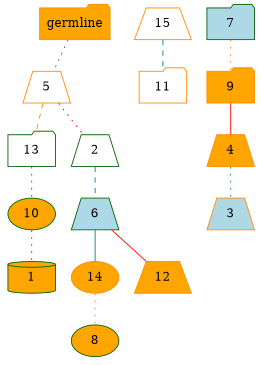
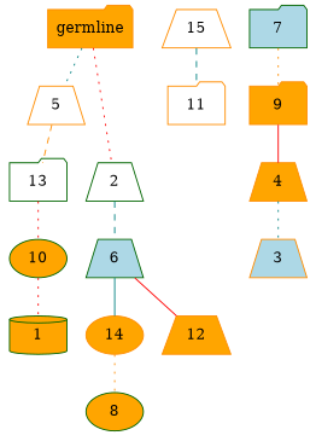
  graph {
    rankdir=UD
    splines=line
    node [color=darkorange fillcolor=orange shape=trapezium style=filled]
    edge [color=teal style=dotted]
    n1 [label=germline shape=folder]
    n2 [fillcolor=white label=5]
    n3 [color=darkgreen fillcolor=white label=13 shape=folder]
    n4 [color=darkgreen fillcolor=white label=2]
    n5 [color=darkgreen label=10 shape=ellipse]
    n6 [color=darkgreen fillcolor=lightblue label=6]
    n7 [color=darkgreen label=1 shape=cylinder]
    n8 [label=14 shape=ellipse]
    n9 [label=12]
    n10 [color=darkgreen label=8 shape=ellipse]
    n11 [fillcolor=white label=15]
    n12 [fillcolor=white label=11 shape=folder]
    n13 [color=darkgreen fillcolor=lightblue label=7 shape=folder]
    n14 [label=9 shape=folder]
    n15 [label=4]
    n16 [fillcolor=lightblue label=3]
    n1 -- n2
    n2 -- n3 [color=darkorange style=dashed]
-   n2 -- n4 [color=red]
+   n1 -- n4 [color=red]
    n3 -- n5 [color=red]
    n4 -- n6 [style=dashed]
    n5 -- n7 [color=red]
    n6 -- n8 [style=solid]
    n6 -- n9 [color=red style=solid]
    n8 -- n10 [color=darkorange]
    n11 -- n12 [style=dashed]
    n13 -- n14 [color=darkorange]
    n14 -- n15 [color=red style=solid]
    n15 -- n16
  }
